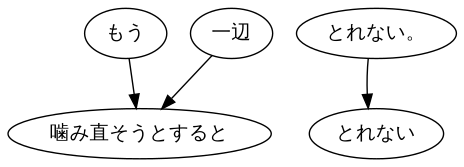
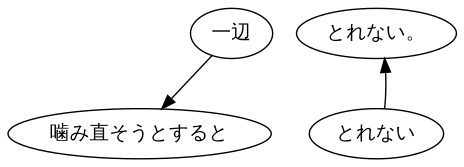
  digraph {
-   n1 [label="もう"]
    n2 [label="噛み直そうとすると"]
    n3 [label="一辺"]
    n4 [label="とれない。"]
    n5 [label="とれない"]
-   n1 -> n2
    n3 -> n2
-   n4 -> n5
+   n5 -> n4
  }
